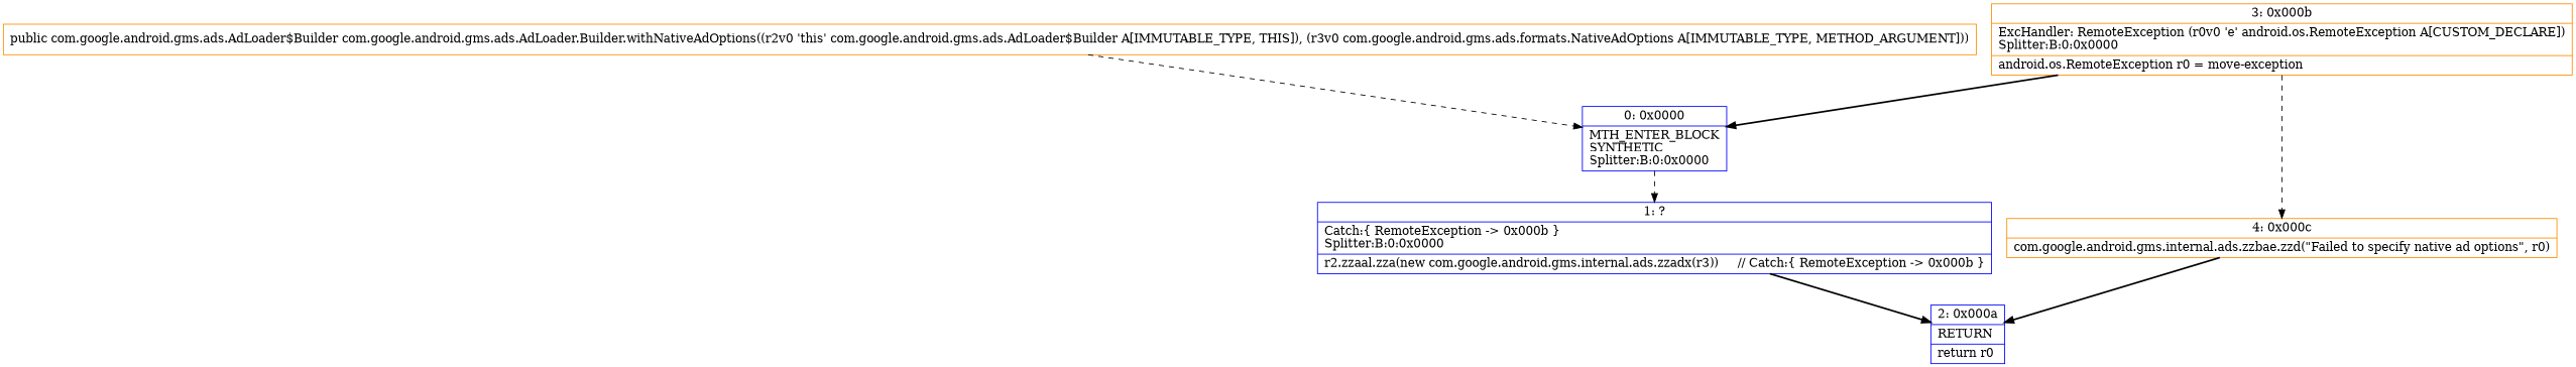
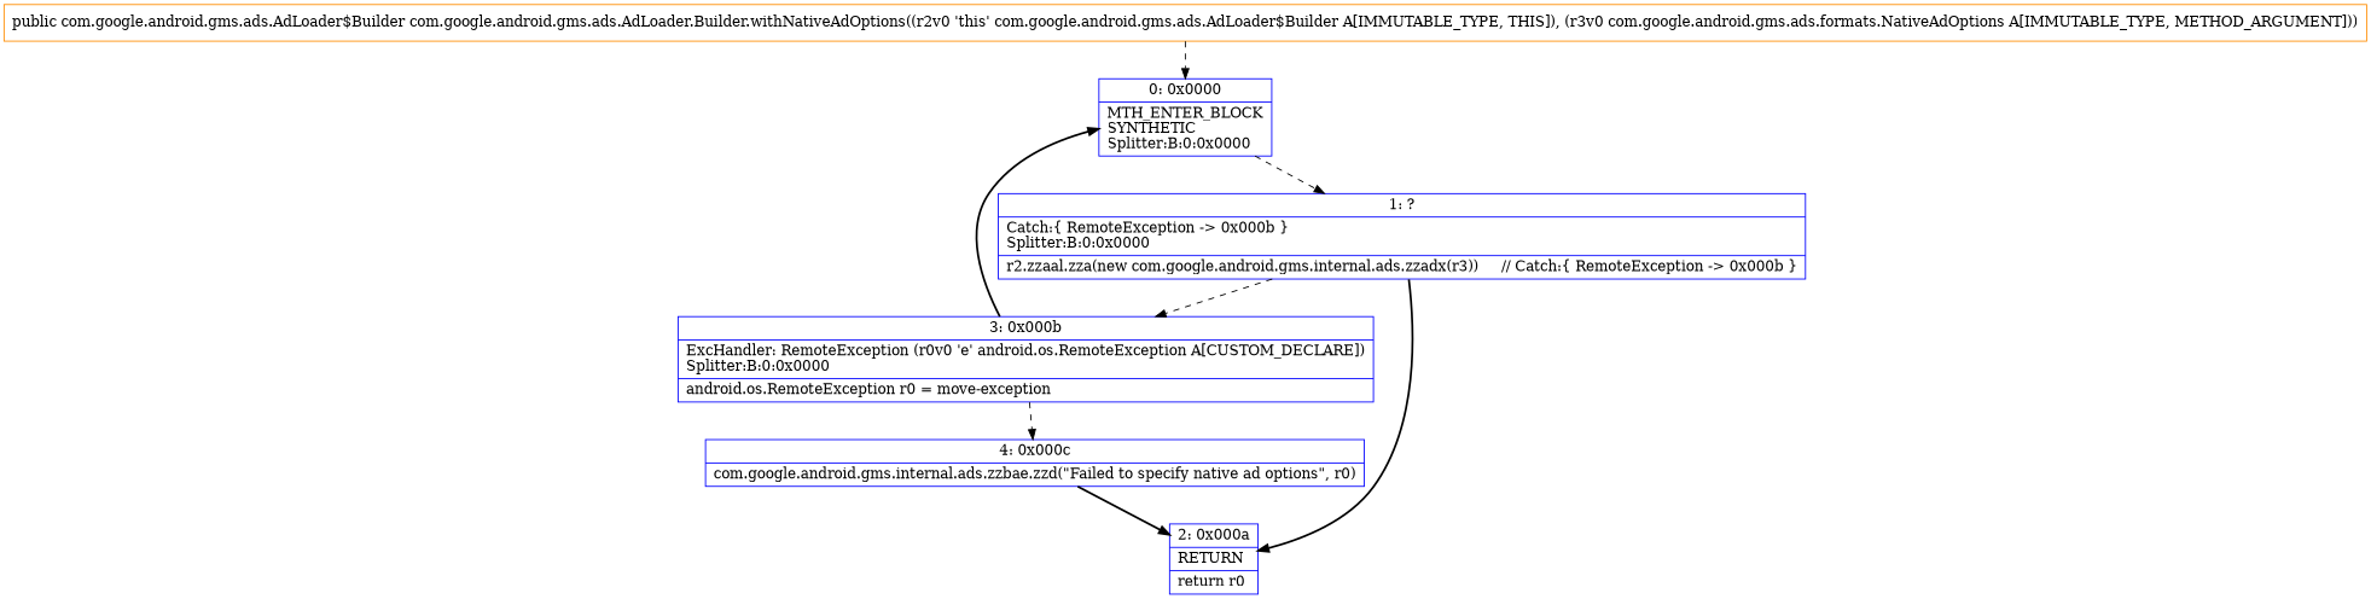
  digraph {
    node [color=blue shape=record]
    edge [style=dashed]
    n1 [label="{0\:\ 0x0000|MTH_ENTER_BLOCK\lSYNTHETIC\lSplitter:B:0:0x0000\l}"]
    n2 [label="{1\:\ ?|Catch:\{ RemoteException \-\> 0x000b \}\lSplitter:B:0:0x0000\l|r2.zzaal.zza(new com.google.android.gms.internal.ads.zzadx(r3))     \/\/ Catch:\{ RemoteException \-\> 0x000b \}\l}"]
-   n3 [color=darkorange label="{3\:\ 0x000b|ExcHandler: RemoteException (r0v0 'e' android.os.RemoteException A[CUSTOM_DECLARE])\lSplitter:B:0:0x0000\l|android.os.RemoteException r0 = move\-exception\l}"]
+   n3 [label="{3\:\ 0x000b|ExcHandler: RemoteException (r0v0 'e' android.os.RemoteException A[CUSTOM_DECLARE])\lSplitter:B:0:0x0000\l|android.os.RemoteException r0 = move\-exception\l}"]
    n4 [label="{2\:\ 0x000a|RETURN\l|return r0\l}"]
-   n5 [color=darkorange label="{4\:\ 0x000c|com.google.android.gms.internal.ads.zzbae.zzd(\"Failed to specify native ad options\", r0)\l}"]
+   n5 [label="{4\:\ 0x000c|com.google.android.gms.internal.ads.zzbae.zzd(\"Failed to specify native ad options\", r0)\l}"]
    n6 [color=darkorange label="{public com.google.android.gms.ads.AdLoader$Builder com.google.android.gms.ads.AdLoader.Builder.withNativeAdOptions((r2v0 'this' com.google.android.gms.ads.AdLoader$Builder A[IMMUTABLE_TYPE, THIS]), (r3v0 com.google.android.gms.ads.formats.NativeAdOptions A[IMMUTABLE_TYPE, METHOD_ARGUMENT])) }"]
    n1 -> n2
+   n2 -> n3
    n2 -> n4 [style=bold]
    n3 -> n1 [style=bold]
    n3 -> n5
    n5 -> n4 [style=bold]
    n6 -> n1
  }
